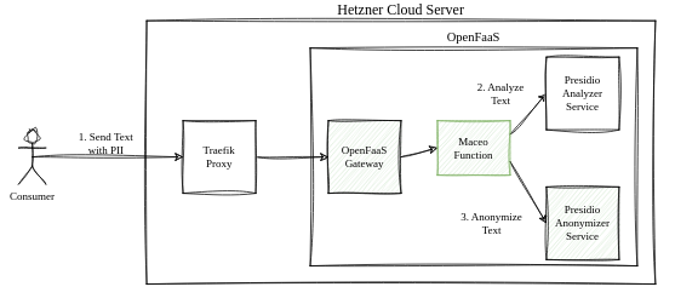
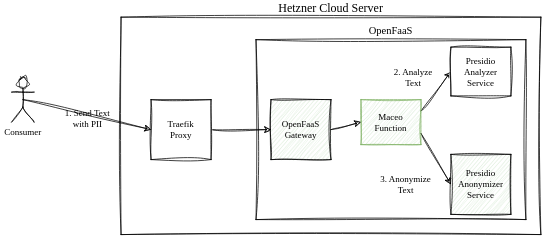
  <mxCell id="0" />
  <mxCell id="1" parent="0" />
  <mxCell id="2" value="&lt;font style=&quot;font-size: 16px;&quot;&gt;Hetzner Cloud Server&lt;/font&gt;" style="rounded=0;whiteSpace=wrap;html=1;sketch=1;hachureGap=4;jiggle=2;curveFitting=1;fontFamily=Architects Daughter;fontSource=https%3A%2F%2Ffonts.googleapis.com%2Fcss%3Ffamily%3DArchitects%2BDaughter;labelPosition=center;verticalLabelPosition=top;align=center;verticalAlign=bottom;" parent="1" vertex="1"><mxGeometry x="161" y="20" width="560" height="290" as="geometry" /></mxCell>
  <mxCell id="3" value="&lt;font style=&quot;font-size: 14px;&quot;&gt;OpenFaaS&lt;/font&gt;" style="rounded=0;whiteSpace=wrap;html=1;sketch=1;hachureGap=4;jiggle=2;curveFitting=1;fontFamily=Architects Daughter;fontSource=https%3A%2F%2Ffonts.googleapis.com%2Fcss%3Ffamily%3DArchitects%2BDaughter;labelPosition=center;verticalLabelPosition=top;align=center;verticalAlign=bottom;" parent="1" vertex="1"><mxGeometry x="341" y="50" width="360" height="240" as="geometry" /></mxCell>
  <mxCell id="4" style="edgeStyle=none;rounded=0;sketch=1;hachureGap=4;jiggle=2;curveFitting=1;orthogonalLoop=1;jettySize=auto;html=1;exitX=1;exitY=0.5;exitDx=0;exitDy=0;entryX=0;entryY=0.5;entryDx=0;entryDy=0;fontFamily=Architects Daughter;fontSource=https%3A%2F%2Ffonts.googleapis.com%2Fcss%3Ffamily%3DArchitects%2BDaughter;" parent="1" source="5" target="8" edge="1"><mxGeometry relative="1" as="geometry" /></mxCell>
  <mxCell id="5" value="OpenFaaS Gateway" style="whiteSpace=wrap;html=1;aspect=fixed;sketch=1;hachureGap=4;jiggle=2;curveFitting=1;fontFamily=Architects Daughter;fontSource=https%3A%2F%2Ffonts.googleapis.com%2Fcss%3Ffamily%3DArchitects%2BDaughter;fillColor=#d5e8d4;" parent="1" vertex="1"><mxGeometry x="361" y="130" width="80" height="80" as="geometry" /></mxCell>
  <mxCell id="6" style="edgeStyle=none;rounded=0;sketch=1;hachureGap=4;jiggle=2;curveFitting=1;orthogonalLoop=1;jettySize=auto;html=1;exitX=1;exitY=0.25;exitDx=0;exitDy=0;entryX=0;entryY=0.5;entryDx=0;entryDy=0;fontFamily=Architects Daughter;fontSource=https%3A%2F%2Ffonts.googleapis.com%2Fcss%3Ffamily%3DArchitects%2BDaughter;" parent="1" source="8" target="9" edge="1"><mxGeometry relative="1" as="geometry" /></mxCell>
  <mxCell id="7" style="edgeStyle=none;rounded=0;sketch=1;hachureGap=4;jiggle=2;curveFitting=1;orthogonalLoop=1;jettySize=auto;html=1;exitX=1;exitY=0.75;exitDx=0;exitDy=0;entryX=0;entryY=0.5;entryDx=0;entryDy=0;fontFamily=Architects Daughter;fontSource=https%3A%2F%2Ffonts.googleapis.com%2Fcss%3Ffamily%3DArchitects%2BDaughter;" parent="1" source="8" target="10" edge="1"><mxGeometry relative="1" as="geometry" /></mxCell>
  <mxCell id="8" value="Maceo Function" style="whiteSpace=wrap;html=1;aspect=fixed;sketch=1;hachureGap=4;jiggle=2;curveFitting=1;fontFamily=Architects Daughter;fontSource=https%3A%2F%2Ffonts.googleapis.com%2Fcss%3Ffamily%3DArchitects%2BDaughter;fillColor=#d5e8d4;strokeColor=#82b366;" parent="1" vertex="1"><mxGeometry x="481" y="130" width="80" height="60" as="geometry" /></mxCell>
- <mxCell id="9" value="Presidio Analyzer Service" style="whiteSpace=wrap;html=1;aspect=fixed;sketch=1;hachureGap=4;jiggle=2;curveFitting=1;fontFamily=Architects Daughter;fontSource=https%3A%2F%2Ffonts.googleapis.com%2Fcss%3Ffamily%3DArchitects%2BDaughter;" parent="1" vertex="1"><mxGeometry x="601" y="60" width="80" height="80" as="geometry" /></mxCell>
+ <mxCell id="9" value="Presidio Analyzer Service" style="whiteSpace=wrap;html=1;aspect=fixed;sketch=1;hachureGap=4;jiggle=2;curveFitting=1;fontFamily=Architects Daughter;fontSource=https%3A%2F%2Ffonts.googleapis.com%2Fcss%3Ffamily%3DArchitects%2BDaughter;" parent="1" vertex="1"><mxGeometry x="601" y="60" width="80" height="65" as="geometry" /></mxCell>
  <mxCell id="10" value="Presidio Anonymizer Service" style="whiteSpace=wrap;html=1;aspect=fixed;sketch=1;hachureGap=4;jiggle=2;curveFitting=1;fontFamily=Architects Daughter;fontSource=https%3A%2F%2Ffonts.googleapis.com%2Fcss%3Ffamily%3DArchitects%2BDaughter;fillColor=#d5e8d4;" parent="1" vertex="1"><mxGeometry x="601" y="203" width="80" height="80" as="geometry" /></mxCell>
  <mxCell id="11" style="edgeStyle=none;rounded=0;sketch=1;hachureGap=4;jiggle=2;curveFitting=1;orthogonalLoop=1;jettySize=auto;html=1;exitX=1;exitY=0.5;exitDx=0;exitDy=0;fontFamily=Architects Daughter;fontSource=https%3A%2F%2Ffonts.googleapis.com%2Fcss%3Ffamily%3DArchitects%2BDaughter;" parent="1" source="12" target="5" edge="1"><mxGeometry relative="1" as="geometry" /></mxCell>
  <mxCell id="12" value="Traefik&lt;br&gt;Proxy" style="whiteSpace=wrap;html=1;aspect=fixed;sketch=1;hachureGap=4;jiggle=2;curveFitting=1;fontFamily=Architects Daughter;fontSource=https%3A%2F%2Ffonts.googleapis.com%2Fcss%3Ffamily%3DArchitects%2BDaughter;" parent="1" vertex="1"><mxGeometry x="201" y="130" width="80" height="80" as="geometry" /></mxCell>
  <mxCell id="13" style="edgeStyle=none;rounded=0;sketch=1;hachureGap=4;jiggle=2;curveFitting=1;orthogonalLoop=1;jettySize=auto;html=1;exitX=0.5;exitY=0.5;exitDx=0;exitDy=0;exitPerimeter=0;entryX=0;entryY=0.5;entryDx=0;entryDy=0;fontFamily=Architects Daughter;fontSource=https%3A%2F%2Ffonts.googleapis.com%2Fcss%3Ffamily%3DArchitects%2BDaughter;" parent="1" source="14" target="12" edge="1"><mxGeometry relative="1" as="geometry" /></mxCell>
- <mxCell id="14" value="Consumer" style="shape=umlActor;verticalLabelPosition=bottom;verticalAlign=top;html=1;outlineConnect=0;sketch=1;hachureGap=4;jiggle=2;curveFitting=1;fontFamily=Architects Daughter;fontSource=https%3A%2F%2Ffonts.googleapis.com%2Fcss%3Ffamily%3DArchitects%2BDaughter;" parent="1" vertex="1"><mxGeometry x="20" y="140" width="30" height="60" as="geometry" /></mxCell>
+ <mxCell id="14" value="Consumer" style="shape=umlActor;verticalLabelPosition=bottom;verticalAlign=top;html=1;outlineConnect=0;sketch=1;hachureGap=4;jiggle=2;curveFitting=1;fontFamily=Architects Daughter;fontSource=https%3A%2F%2Ffonts.googleapis.com%2Fcss%3Ffamily%3DArchitects%2BDaughter;" parent="1" vertex="1"><mxGeometry x="15" y="100" width="30" height="60" as="geometry" /></mxCell>
  <mxCell id="15" value="1. Send Text&lt;br&gt;with PII" style="text;html=1;align=center;verticalAlign=middle;resizable=0;points=[];autosize=1;strokeColor=none;fillColor=none;fontFamily=Architects Daughter;fontSource=https%3A%2F%2Ffonts.googleapis.com%2Fcss%3Ffamily%3DArchitects%2BDaughter;" parent="1" vertex="1"><mxGeometry x="71" y="135" width="90" height="40" as="geometry" /></mxCell>
  <mxCell id="16" value="2. Analyze Text" style="text;html=1;align=center;verticalAlign=middle;whiteSpace=wrap;rounded=0;fontFamily=Architects Daughter;fontSource=https%3A%2F%2Ffonts.googleapis.com%2Fcss%3Ffamily%3DArchitects%2BDaughter;" parent="1" vertex="1"><mxGeometry x="521" y="85" width="60" height="30" as="geometry" /></mxCell>
  <mxCell id="17" value="3. Anonymize Text" style="text;html=1;align=center;verticalAlign=middle;whiteSpace=wrap;rounded=0;fontFamily=Architects Daughter;fontSource=https%3A%2F%2Ffonts.googleapis.com%2Fcss%3Ffamily%3DArchitects%2BDaughter;" parent="1" vertex="1"><mxGeometry x="501" y="228" width="80" height="30" as="geometry" /></mxCell>
